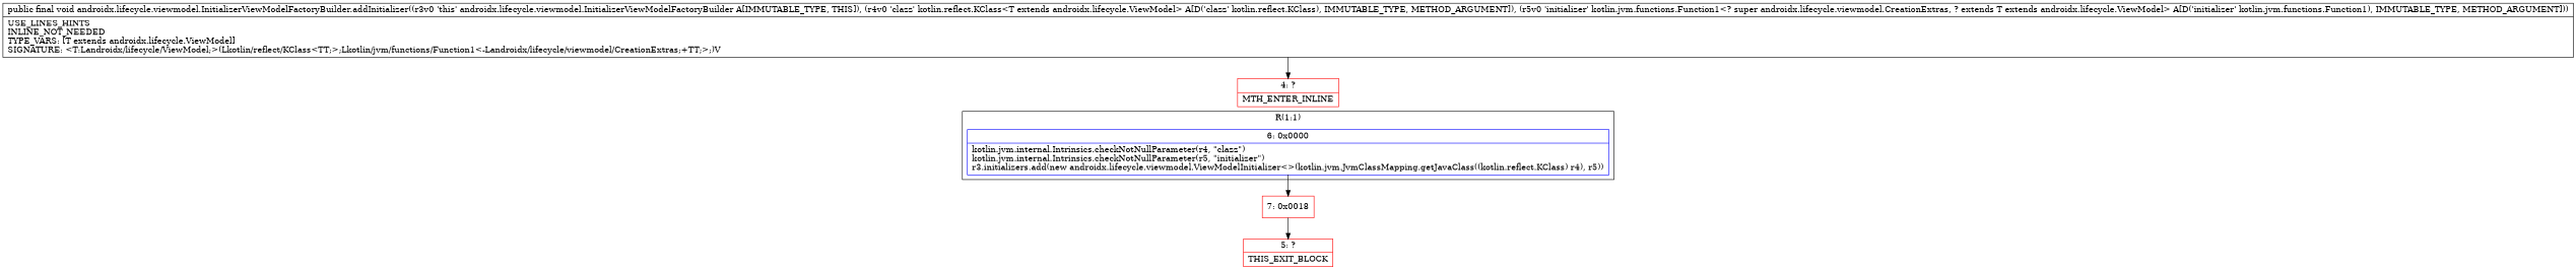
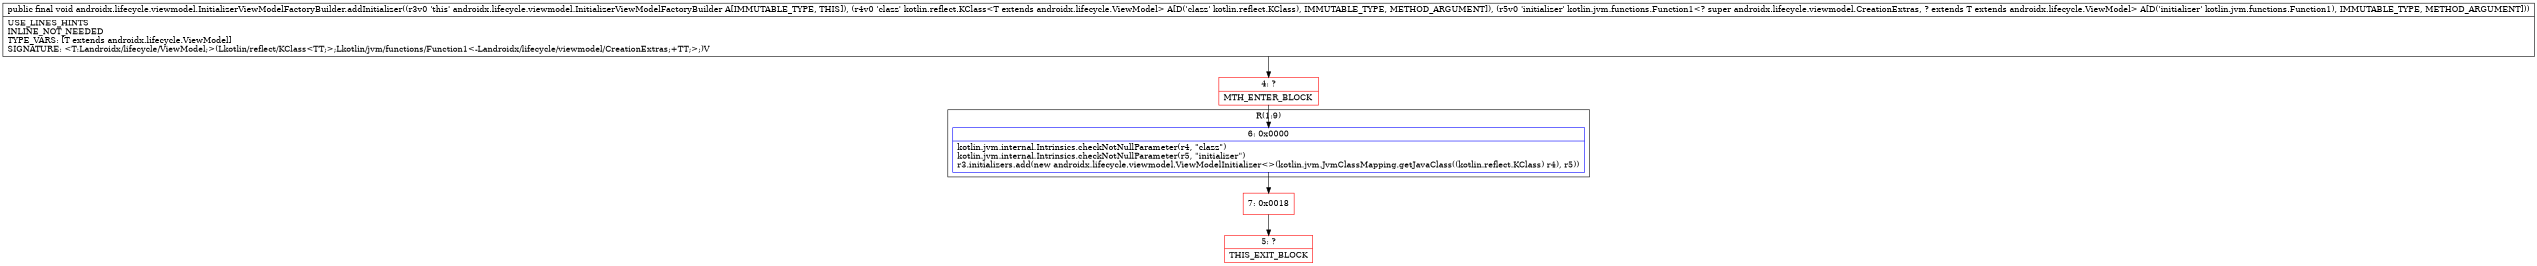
  digraph {
    node [color=red shape=record]
    n1 [color=blue label="{6\:\ 0x0000|kotlin.jvm.internal.Intrinsics.checkNotNullParameter(r4, \"clazz\")\lkotlin.jvm.internal.Intrinsics.checkNotNullParameter(r5, \"initializer\")\lr3.initializers.add(new androidx.lifecycle.viewmodel.ViewModelInitializer\<\>(kotlin.jvm.JvmClassMapping.getJavaClass((kotlin.reflect.KClass) r4), r5))\l}"]
    n2 [label="{7\:\ 0x0018}"]
    n3 [label="{5\:\ ?|THIS_EXIT_BLOCK\l}"]
-   n4 [label="{4\:\ ?|MTH_ENTER_INLINE\l}"]
+   n4 [label="{4\:\ ?|MTH_ENTER_BLOCK\l}"]
    n5 [label="{public final void androidx.lifecycle.viewmodel.InitializerViewModelFactoryBuilder.addInitializer((r3v0 'this' androidx.lifecycle.viewmodel.InitializerViewModelFactoryBuilder A[IMMUTABLE_TYPE, THIS]), (r4v0 'clazz' kotlin.reflect.KClass\<T extends androidx.lifecycle.ViewModel\> A[D('clazz' kotlin.reflect.KClass), IMMUTABLE_TYPE, METHOD_ARGUMENT]), (r5v0 'initializer' kotlin.jvm.functions.Function1\<? super androidx.lifecycle.viewmodel.CreationExtras, ? extends T extends androidx.lifecycle.ViewModel\> A[D('initializer' kotlin.jvm.functions.Function1), IMMUTABLE_TYPE, METHOD_ARGUMENT]))  | USE_LINES_HINTS\lINLINE_NOT_NEEDED\lTYPE_VARS: [T extends androidx.lifecycle.ViewModel]\lSIGNATURE: \<T:Landroidx\/lifecycle\/ViewModel;\>(Lkotlin\/reflect\/KClass\<TT;\>;Lkotlin\/jvm\/functions\/Function1\<\-Landroidx\/lifecycle\/viewmodel\/CreationExtras;+TT;\>;)V\l}" color=""]
    subgraph cluster_1 {
-     label="R(1:1)"
+     label="R(1:9)"
      n1
    }
    n1 -> n2
    n2 -> n3
+   n4 -> n1
    n5 -> n4
  }
